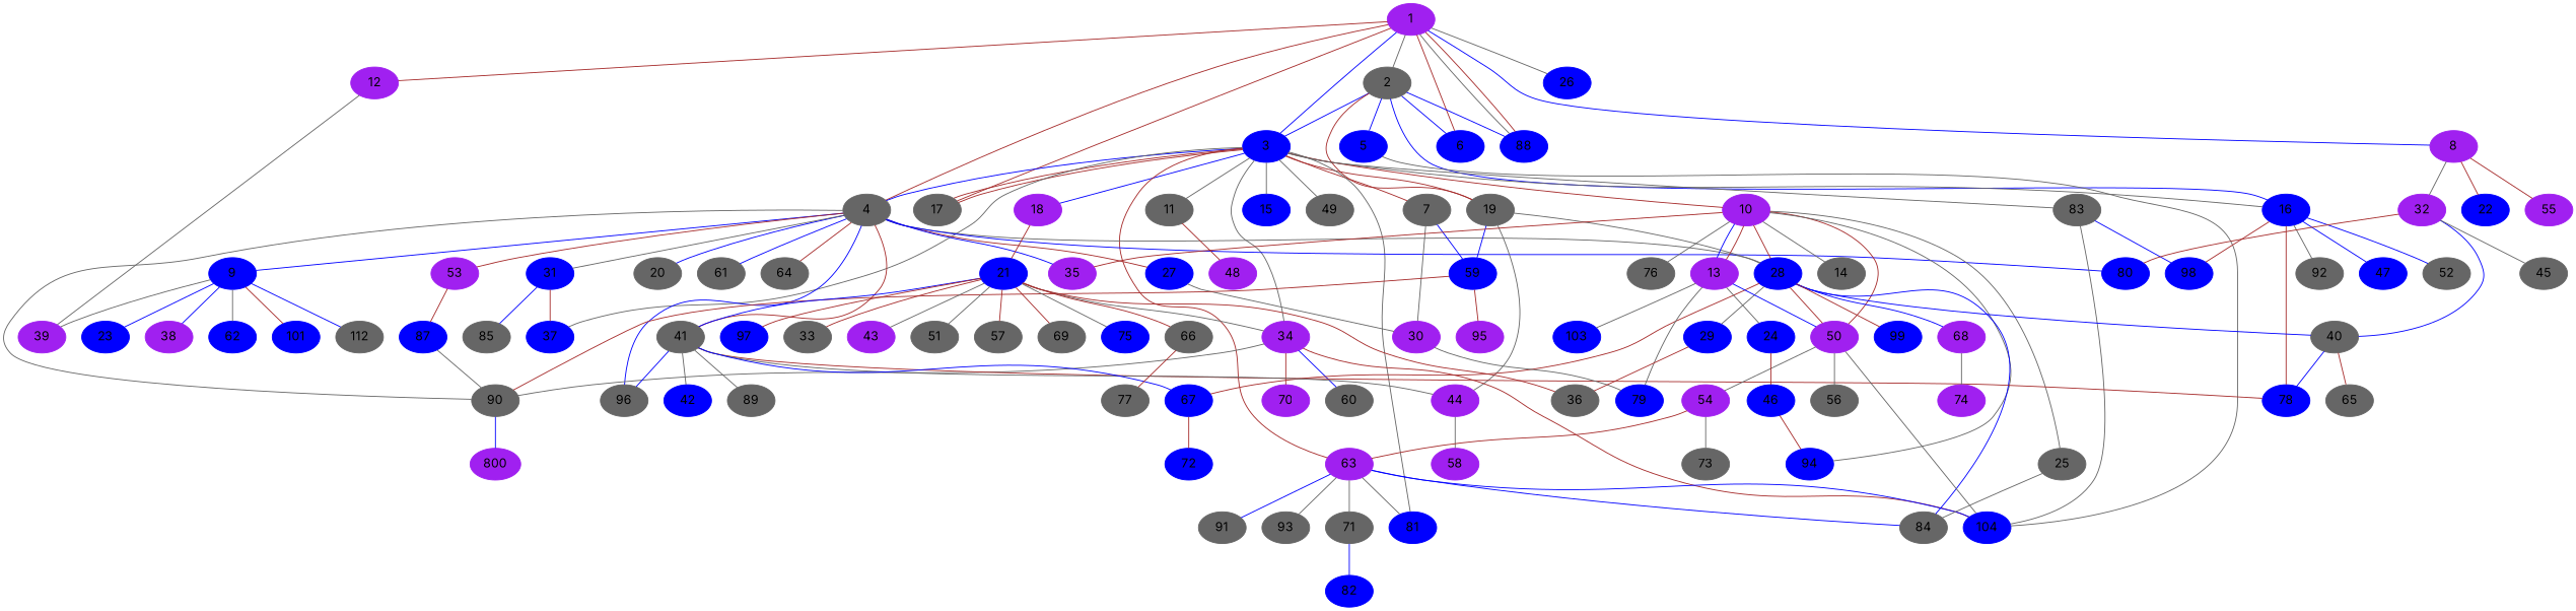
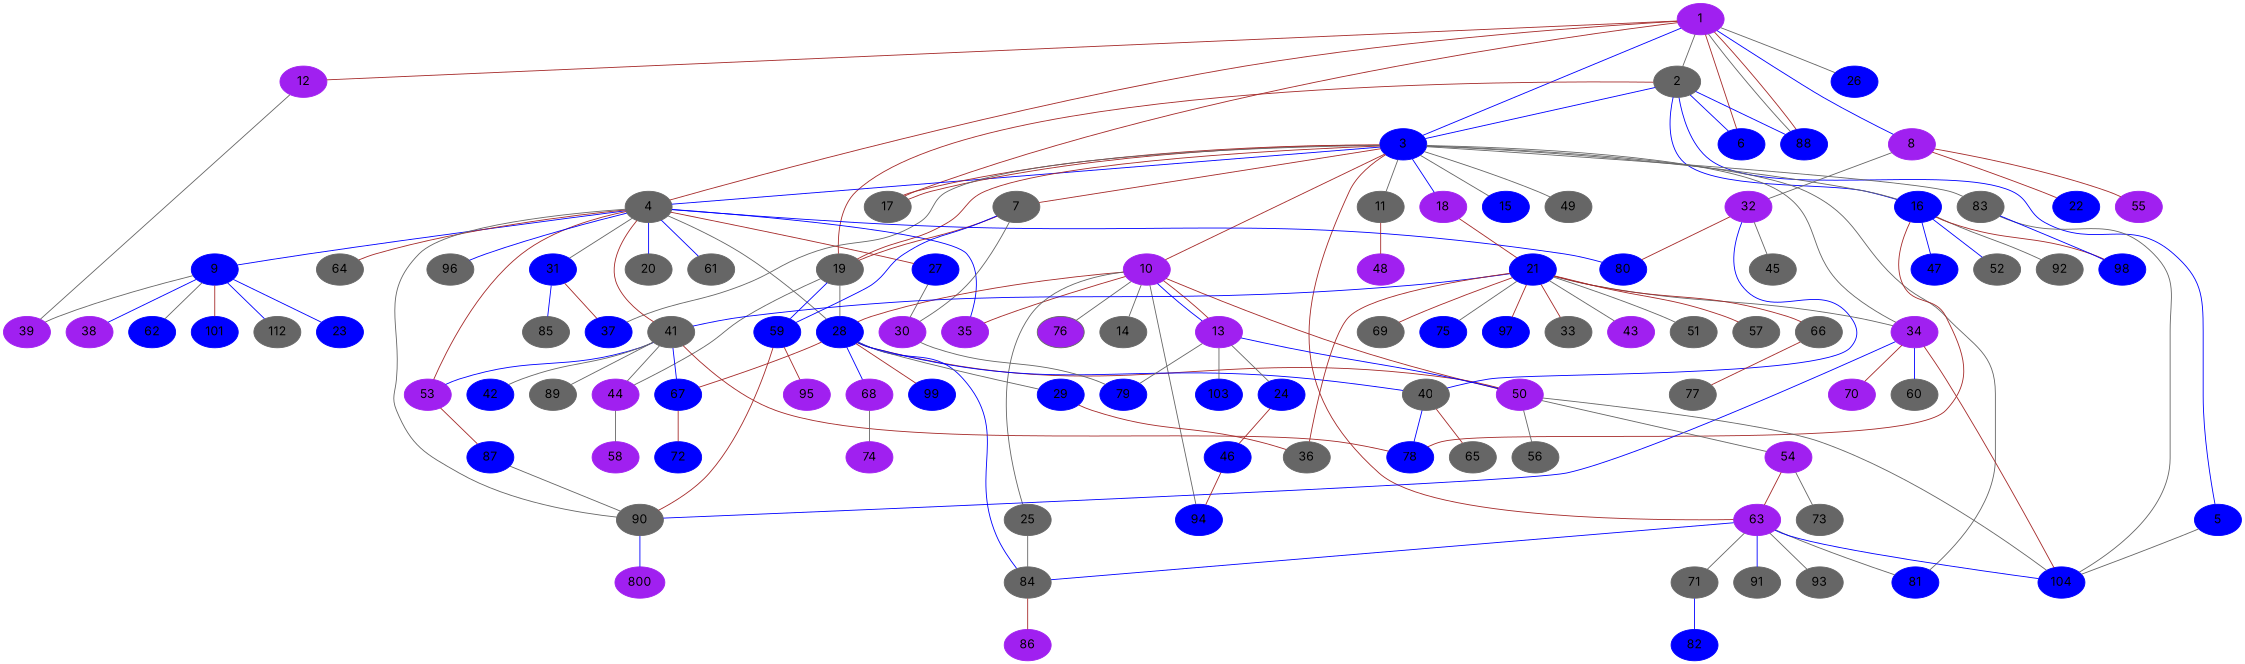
  graph {
    fontname=Inter
    node [color=gray40 fontname=Inter style=filled]
    edge [color=gray40 fontname=Inter]
    1 [color=purple]
    2
    3 [color=blue]
    4
    6 [color=blue]
    8 [color=purple]
    12 [color=purple]
    17
    26 [color=blue]
    88 [color=blue]
    5 [color=blue]
    16 [color=blue]
    19
    7
    10 [color=purple]
    11
    15 [color=blue]
    18 [color=purple]
    34 [color=purple]
    37 [color=blue]
    49
    63 [color=purple]
    81 [color=blue]
    83
    9 [color=blue]
    20
    27 [color=blue]
    28 [color=blue]
    31 [color=blue]
    35 [color=purple]
    41
    53 [color=purple]
    61
    64
    80 [color=blue]
    90
    96
    22 [color=blue]
    32 [color=purple]
    55 [color=purple]
    39 [color=purple]
    104 [color=blue]
    47 [color=blue]
    52
    78 [color=blue]
    92
    98 [color=blue]
    59 [color=blue]
    44 [color=purple]
    30 [color=purple]
    13 [color=purple]
    14
    25
    50 [color=purple]
-   76
+   76 [fillcolor=purple]
    94 [color=blue]
    48 [color=purple]
    21 [color=blue]
    60
    70 [color=purple]
    84
    71
    91
    93
    23 [color=blue]
    38 [color=purple]
    62 [color=blue]
    101 [color=blue]
    n69 [label=112]
    29 [color=blue]
    40
    67 [color=blue]
    68 [color=purple]
    99 [color=blue]
    85
    42 [color=blue]
    89
    87 [color=blue]
    n79 [color=purple label=800]
    79 [color=blue]
    95 [color=purple]
    45
    24 [color=blue]
    103 [color=blue]
    54 [color=purple]
    56
    46 [color=blue]
    33
    36
    43 [color=purple]
    51
    57
    66
    69
    75 [color=blue]
    97 [color=blue]
    77
+   86 [color=purple]
    65
    72 [color=blue]
    74 [color=purple]
    58 [color=purple]
    73
    82 [color=blue]
    1 -- 2
    1 -- 3 [color=blue]
    1 -- 4 [color=brown]
    1 -- 6 [color=brown]
    1 -- 8 [color=blue]
    1 -- 12 [color=brown]
    1 -- 17 [color=brown]
    1 -- 26
    1 -- 88
    1 -- 88 [color=brown]
    2 -- 3 [color=blue]
    2 -- 6 [color=blue]
    2 -- 88 [color=blue]
    2 -- 5 [color=blue]
    2 -- 16 [color=blue]
    2 -- 19 [color=brown]
    3 -- 4 [color=blue]
    3 -- 17 [color=brown]
    3 -- 17 [color=brown]
    3 -- 16
    3 -- 19 [color=brown]
    3 -- 7 [color=brown]
    3 -- 10 [color=brown]
    3 -- 11
    3 -- 15
    3 -- 18 [color=blue]
    3 -- 34
    3 -- 37
    3 -- 49
    3 -- 63 [color=brown]
    3 -- 81
    3 -- 83
    4 -- 9 [color=blue]
    4 -- 20 [color=blue]
    4 -- 27 [color=brown]
    4 -- 28
    4 -- 31
    4 -- 35 [color=blue]
    4 -- 41 [color=brown]
    4 -- 53 [color=brown]
    4 -- 61 [color=blue]
    4 -- 64 [color=brown]
    4 -- 80 [color=blue]
    4 -- 90
    4 -- 96 [color=blue]
    8 -- 22 [color=brown]
    8 -- 32
    8 -- 55 [color=brown]
    12 -- 39
    5 -- 104
    16 -- 47 [color=blue]
    16 -- 52 [color=blue]
    16 -- 78 [color=brown]
    16 -- 92
    16 -- 98 [color=brown]
    19 -- 28
    19 -- 59 [color=blue]
    19 -- 44
+   7 -- 19 [color=brown]
    7 -- 59 [color=blue]
    7 -- 30
    10 -- 28 [color=brown]
    10 -- 35 [color=brown]
    10 -- 13 [color=blue]
    10 -- 13 [color=brown]
    10 -- 14
    10 -- 25
    10 -- 50 [color=brown]
    10 -- 76
    10 -- 94
    11 -- 48 [color=brown]
    18 -- 21 [color=brown]
-   34 -- 90
+   34 -- 90 [color=blue]
    34 -- 104 [color=brown]
    34 -- 60 [color=blue]
    34 -- 70 [color=brown]
    63 -- 81
    63 -- 104 [color=blue]
    63 -- 84 [color=blue]
    63 -- 71
    63 -- 91 [color=blue]
    63 -- 93
    83 -- 104
    83 -- 98 [color=blue]
    9 -- 39
    9 -- 23 [color=blue]
    9 -- 38 [color=blue]
    9 -- 62
    9 -- 101 [color=brown]
    9 -- n69 [color=blue]
    27 -- 30
    28 -- 50 [color=brown]
    28 -- 84 [color=blue]
    28 -- 29
    28 -- 40 [color=blue]
    28 -- 67 [color=brown]
    28 -- 68 [color=blue]
    28 -- 99 [color=brown]
    31 -- 37 [color=brown]
    31 -- 85 [color=blue]
-   41 -- 96 [color=blue]
+   41 -- 53 [color=blue]
    41 -- 78 [color=brown]
    41 -- 44
    41 -- 67 [color=blue]
    41 -- 42
    41 -- 89
    53 -- 87 [color=brown]
    90 -- n79 [color=blue]
    32 -- 80 [color=brown]
    32 -- 40 [color=blue]
    32 -- 45
    59 -- 90 [color=brown]
    59 -- 95 [color=brown]
    44 -- 58
    30 -- 79
    13 -- 50 [color=blue]
    13 -- 79
    13 -- 24
    13 -- 103
    25 -- 84
    50 -- 104
    50 -- 54
    50 -- 56
    21 -- 34
    21 -- 41 [color=blue]
    21 -- 33 [color=brown]
    21 -- 36 [color=brown]
    21 -- 43
    21 -- 51
    21 -- 57 [color=brown]
    21 -- 66 [color=brown]
    21 -- 69 [color=brown]
    21 -- 75
    21 -- 97 [color=brown]
+   84 -- 86 [color=brown]
    71 -- 82 [color=blue]
    29 -- 36 [color=brown]
    40 -- 78 [color=blue]
    40 -- 65 [color=brown]
    67 -- 72 [color=brown]
    68 -- 74
    87 -- 90
    24 -- 46 [color=brown]
    54 -- 63 [color=brown]
    54 -- 73
    46 -- 94 [color=brown]
    66 -- 77 [color=brown]
  }
